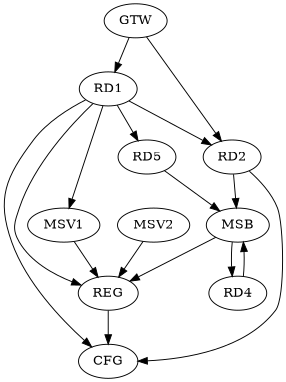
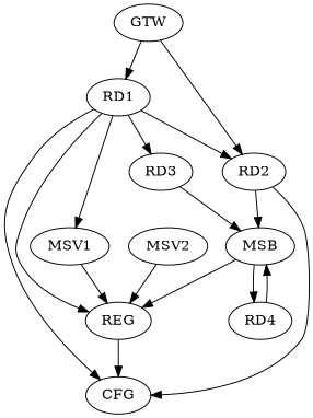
  strict digraph {
    n1 [label=RD1]
-   n2 [label=RD5]
+   n2 [label=RD3]
    n3 [label=REG]
    n4 [label=CFG]
    n5 [label=MSV1]
    n6 [label=RD2]
    n7 [label=MSB]
    n8 [label=MSV2]
    n9 [label=RD4]
    n10 [label=GTW]
    n1 -> n2
    n1 -> n3
    n1 -> n4
    n1 -> n5
    n1 -> n6
    n2 -> n7
    n3 -> n4
    n5 -> n3
    n6 -> n4
    n6 -> n7
    n7 -> n3
    n7 -> n9
    n8 -> n3
    n9 -> n7
    n10 -> n1
    n10 -> n6
  }
